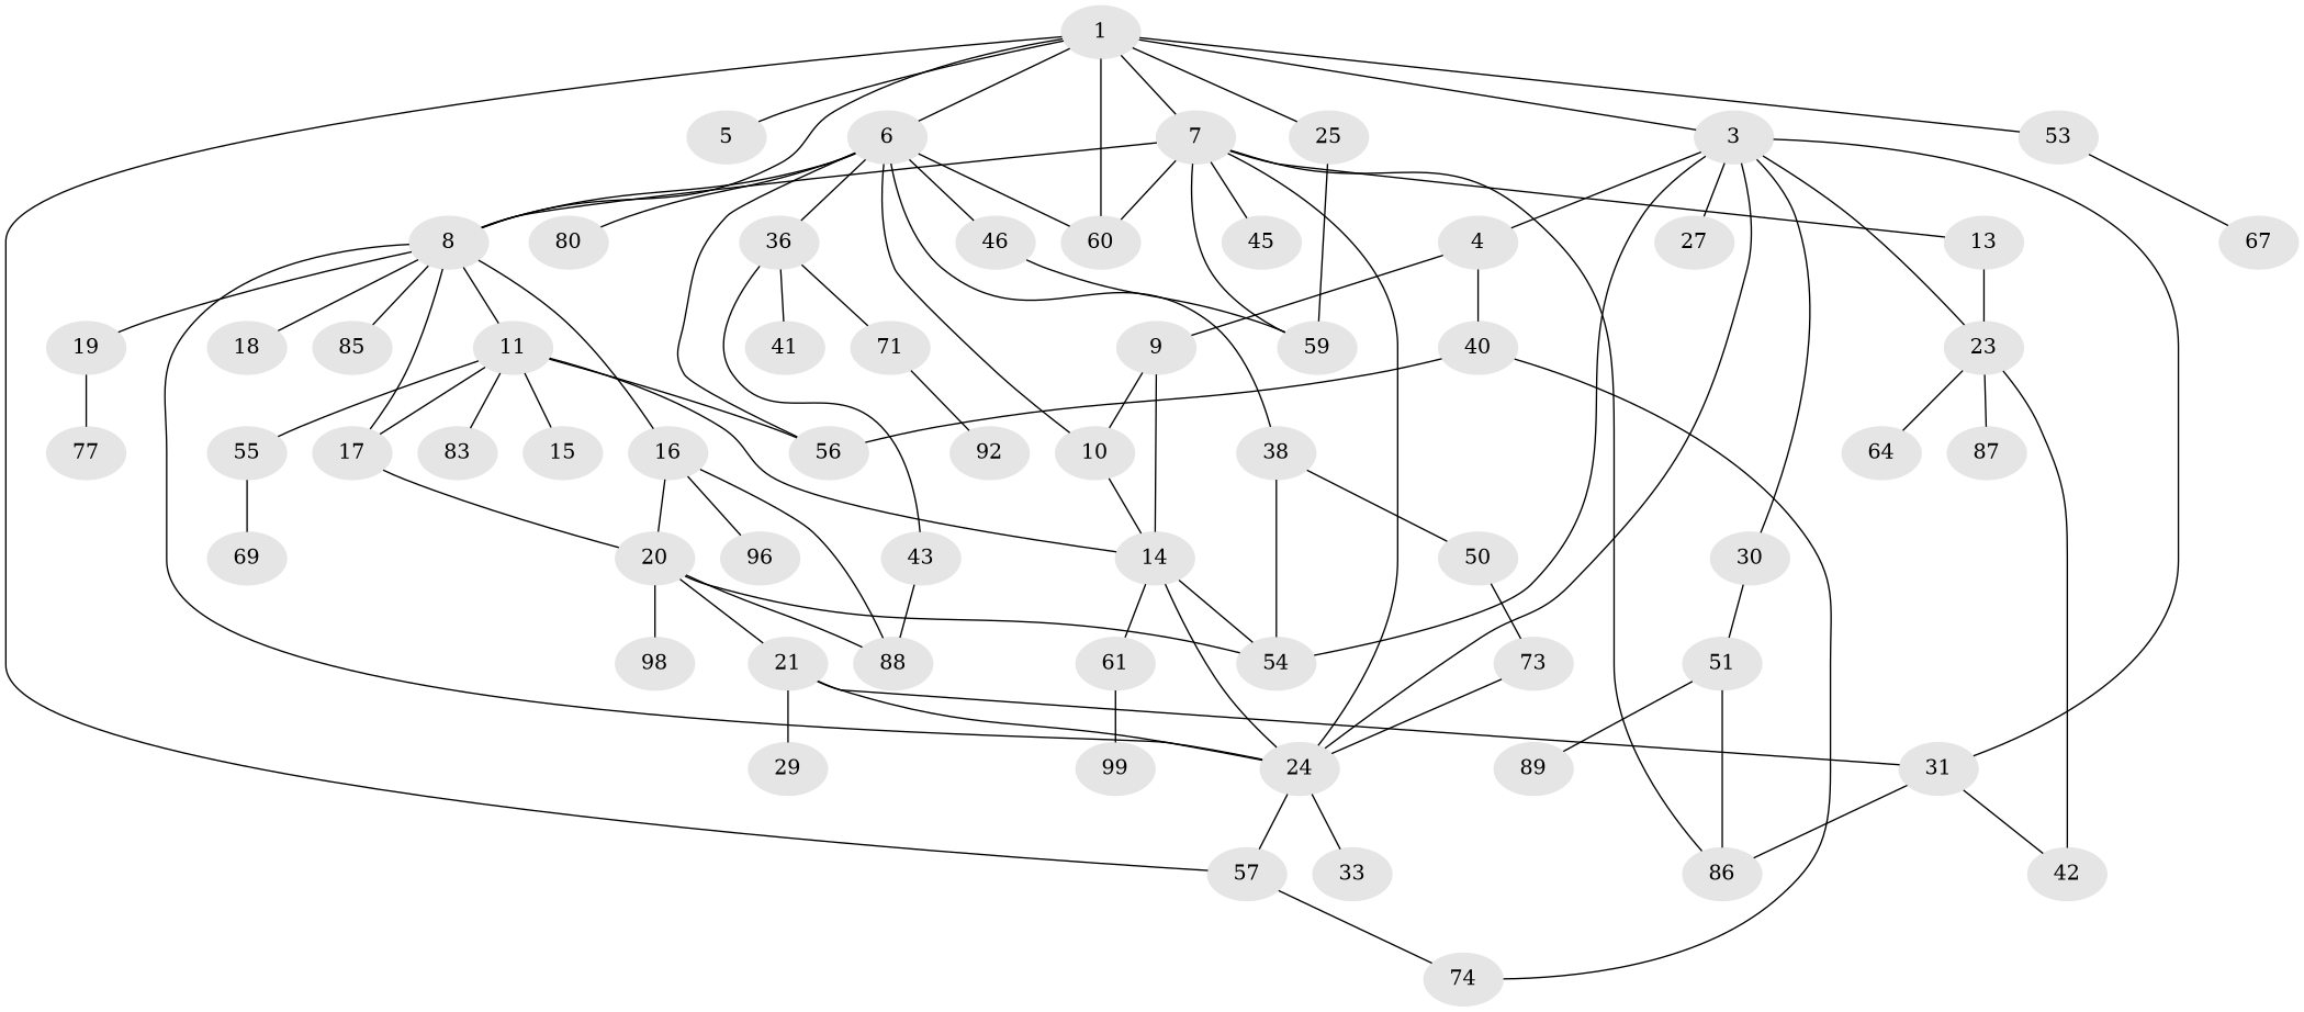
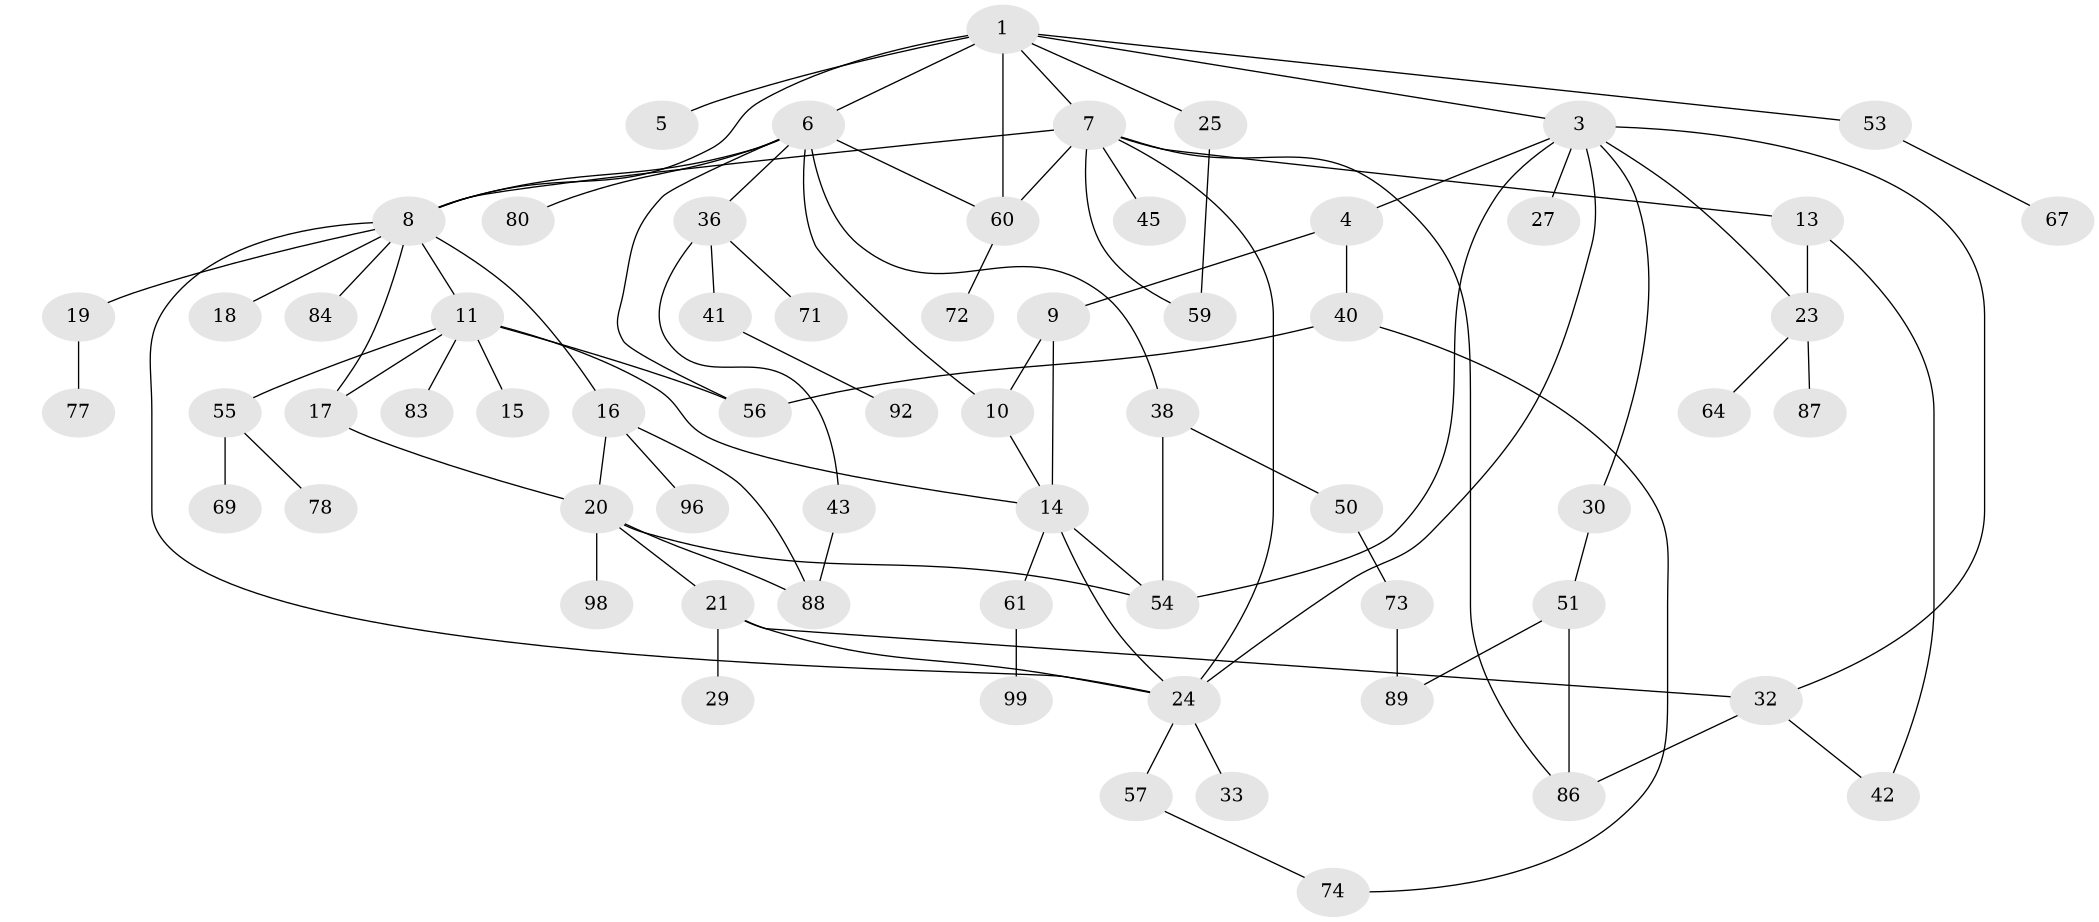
  graph {
    fontname="DejaVu Serif"
    node [color=gray90 fontname="DejaVu Serif" style=filled]
    edge [fontname="DejaVu Serif"]
    1 [super="+2"]
    3 [super="+22"]
    5
    6 [super="+35"]
    7 [super="+34"]
    8 [super="+12"]
    25
    53
    57 [super="+94"]
    60
    4 [super="+47"]
    23 [super="+63"]
    24 [super="+44"]
    27 [super="+68"]
    30
-   32 [super="+62" label=31]
+   32 [super="+62"]
    54 [super="+76"]
    10 [super="+90"]
    36 [super="+70"]
    38 [super="+39"]
-   46 [super="+58"]
    56
    80
    13
    45
    59
    86 [super="+91"]
    11 [super="+100"]
    16 [super="+75"]
    17 [super="+37"]
    18
    19 [super="+49"]
-   85
+   85 [label=84]
    67
    74
+   72
    9 [super="+31"]
    40 [super="+81"]
    64
    87
    33 [super="+97"]
    51 [super="+95"]
    42
    14 [super="+26"]
    41
    43
    71 [super="+82"]
    50 [super="+79"]
    15
    55 [super="+65"]
    83 [super="+84"]
    20 [super="+48"]
    88 [super="+93"]
    96 [super="+101"]
    77
    61 [super="+66"]
    69
+   78
    99
    21 [super="+28"]
    98
    29 [super="+52"]
    89
    92
    73
    1 -- 3
    1 -- 5
    1 -- 6
    1 -- 7
    1 -- 8
    1 -- 25
    1 -- 53
-   1 -- 57
    1 -- 60
    3 -- 4
    3 -- 23
    3 -- 24
    3 -- 27
    3 -- 30
    3 -- 32
    3 -- 54
    6 -- 8
    6 -- 60
    6 -- 10
    6 -- 36
    6 -- 38
-   6 -- 46
    6 -- 56
    6 -- 80
    7 -- 8
    7 -- 60
    7 -- 24
    7 -- 13
    7 -- 45
    7 -- 59
    7 -- 86
    8 -- 24
    8 -- 11
    8 -- 16
    8 -- 17
    8 -- 18
    8 -- 19
    8 -- 85
    25 -- 59
    53 -- 67
    57 -- 74
+   60 -- 72
    4 -- 9
    4 -- 40
    23 -- 64
    23 -- 87
    24 -- 57
    24 -- 33
    30 -- 51
    32 -- 86
    32 -- 42
    10 -- 14
    36 -- 41
    36 -- 43
    36 -- 71
    38 -- 54
    38 -- 50
-   46 -- 59
    13 -- 23
-   23 -- 42
+   13 -- 42
    11 -- 56
    11 -- 17
    11 -- 14
    11 -- 15
    11 -- 55
    11 -- 83
    16 -- 20
    16 -- 88
    16 -- 96
    17 -- 20
    19 -- 77
    9 -- 10
    9 -- 14
    40 -- 56
    40 -- 74
    51 -- 86
    51 -- 89
    14 -- 24
    14 -- 54
    14 -- 61
-   71 -- 92
+   41 -- 92
    43 -- 88
    50 -- 73
    55 -- 69
+   55 -- 78
    20 -- 54
    20 -- 88
    20 -- 21
    20 -- 98
    61 -- 99
    21 -- 24
    21 -- 32
    21 -- 29
-   73 -- 24
+   73 -- 89
  }
